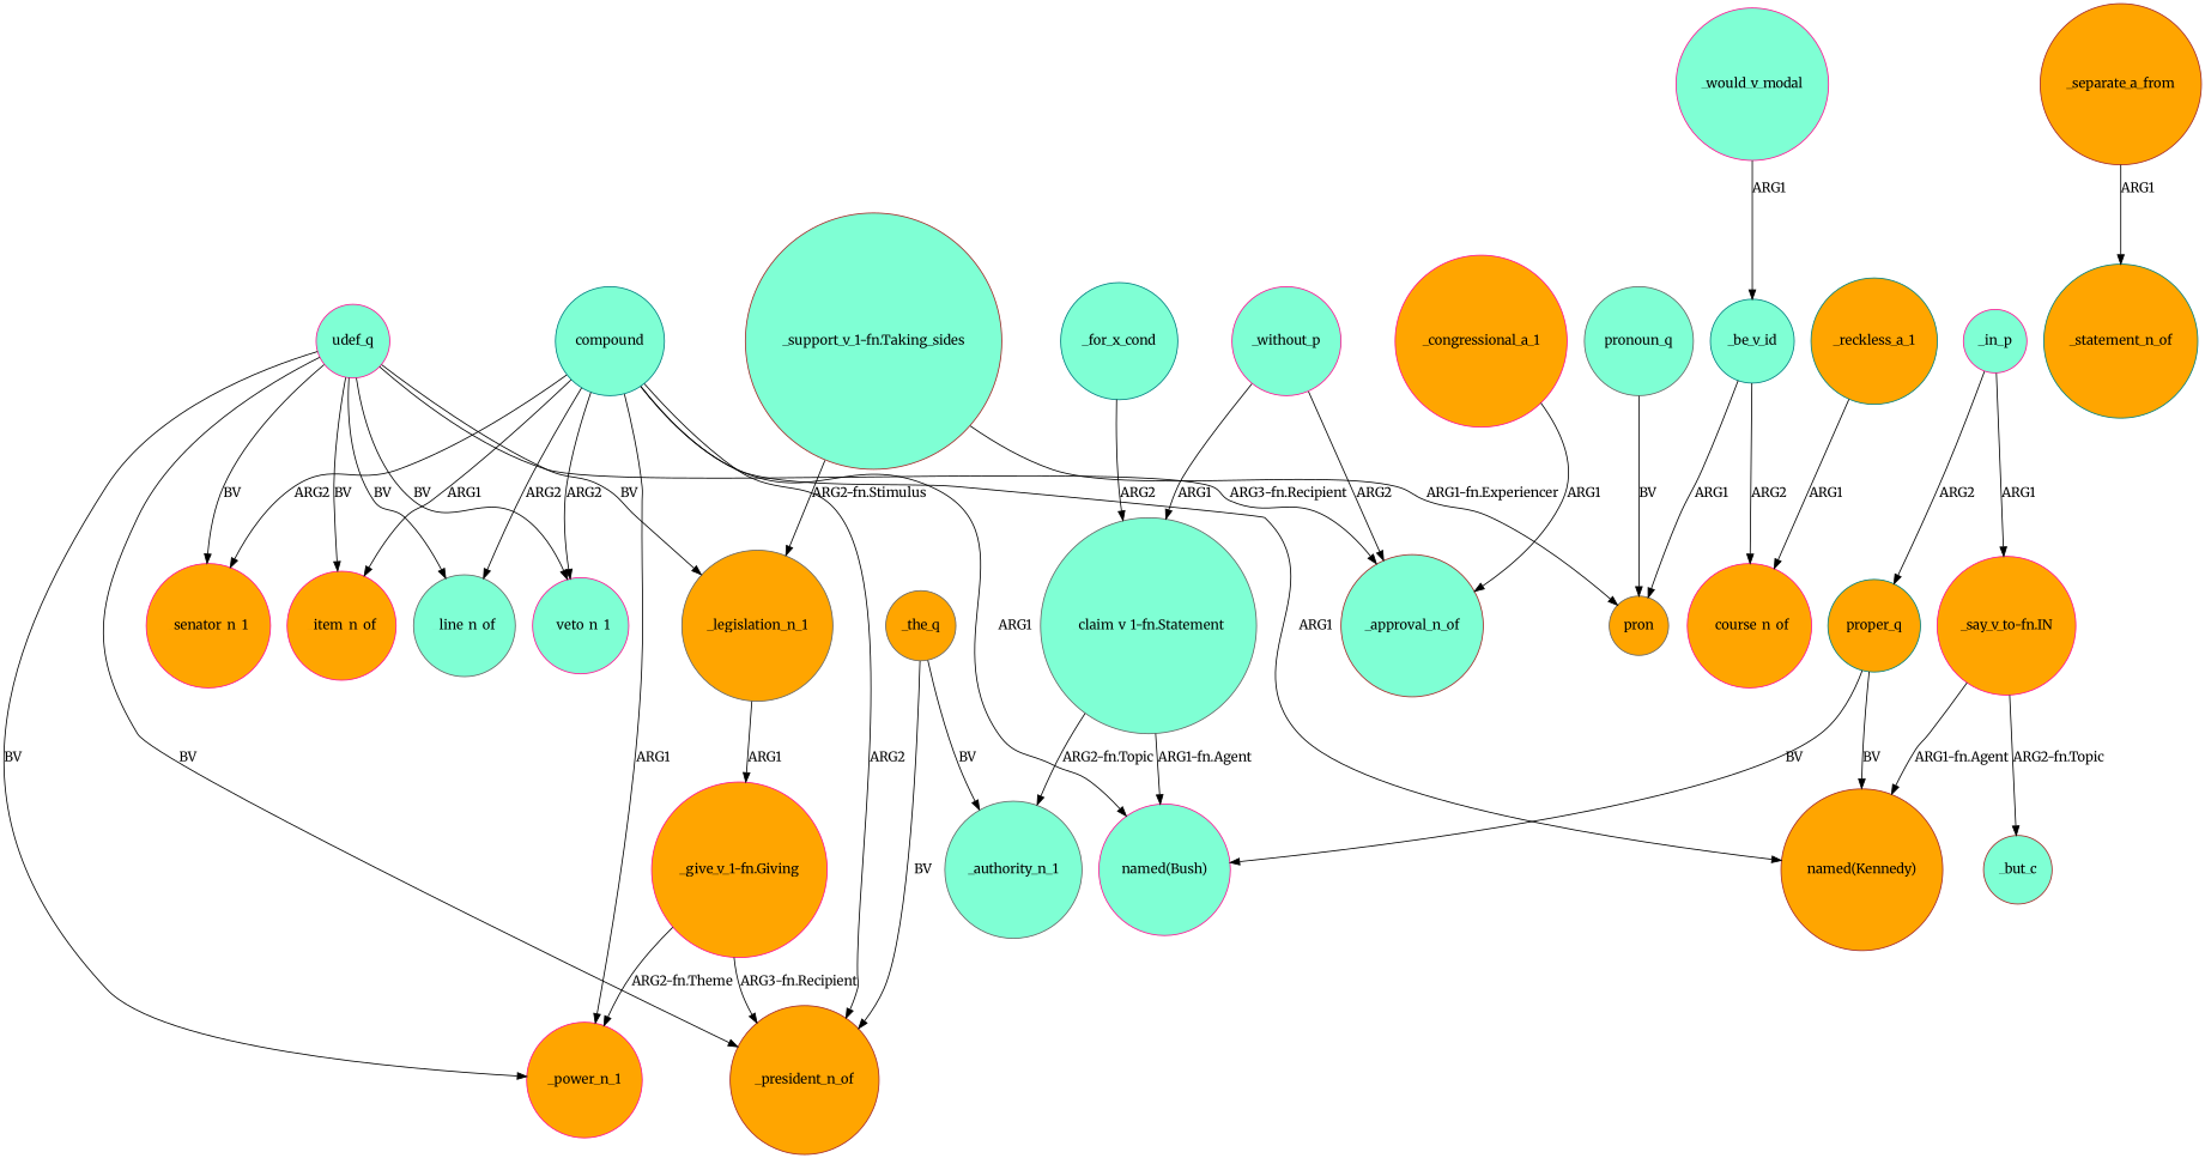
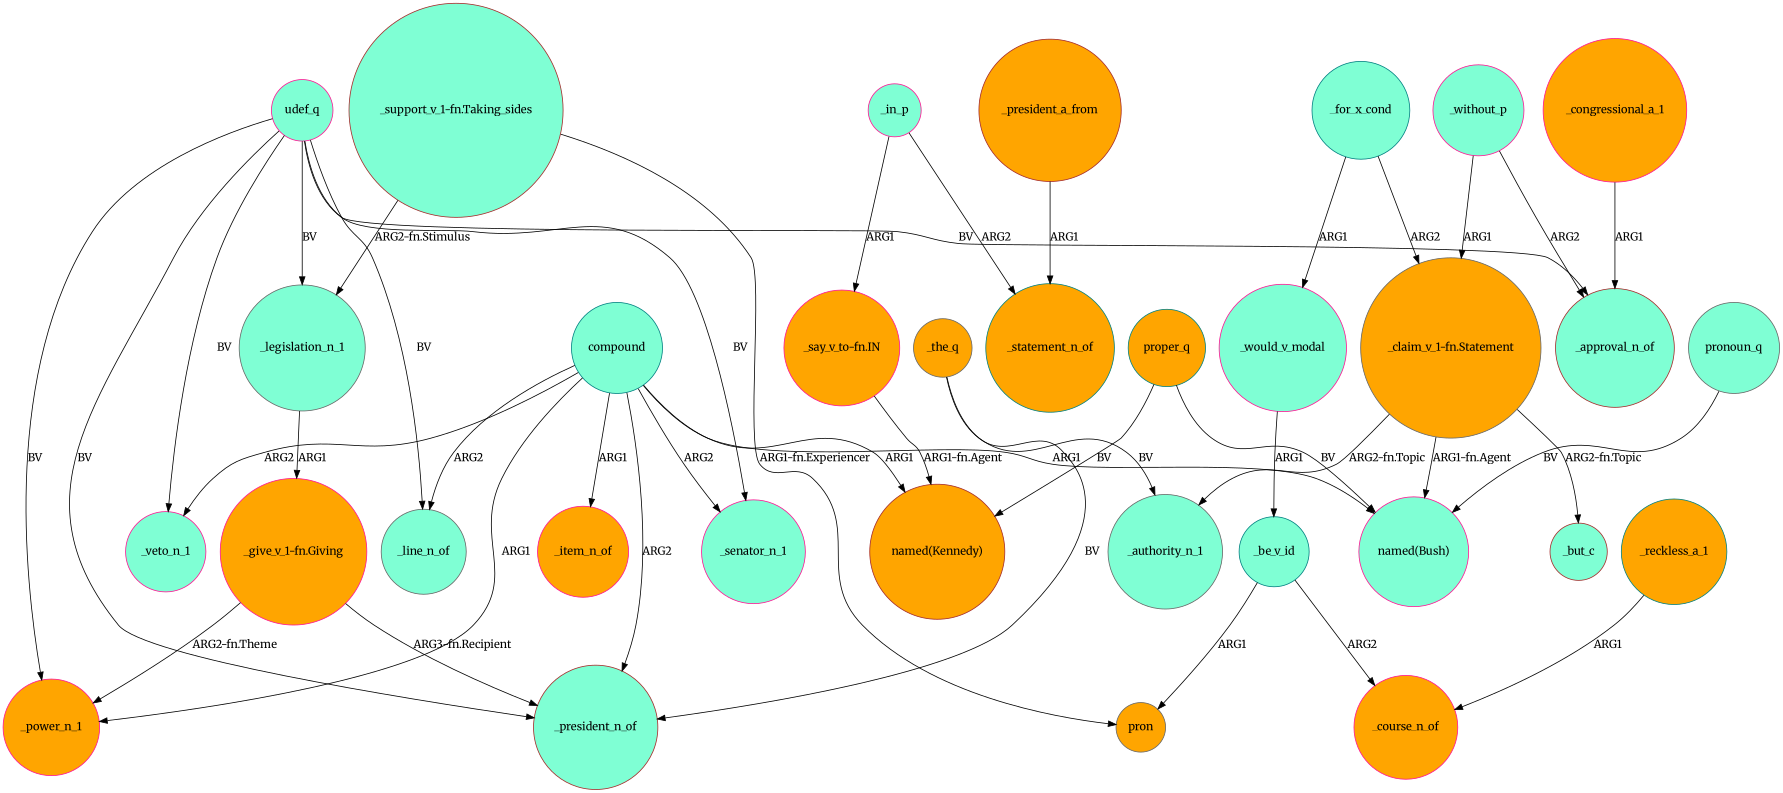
  digraph {
    fontname=Merriweather
    node [color=deeppink fillcolor=aquamarine fontname=Merriweather shape=circle style=filled]
    edge [fontname=Merriweather]
    compound [color=teal]
    _line_n_of [color=gray40]
    "named(Kennedy)" [color=brown fillcolor=orange]
-   _senator_n_1 [fillcolor=orange]
-   _president_n_of [color=brown fillcolor=orange]
+   _senator_n_1
+   _president_n_of [color=brown]
    "named(Bush)"
    _veto_n_1
    _item_n_of [fillcolor=orange]
    _power_n_1 [fillcolor=orange]
    "_say_v_to-fn.IN" [fillcolor=orange]
    _but_c [color=brown]
    udef_q
    _approval_n_of [color=brown]
-   _legislation_n_1 [color=gray40 fillcolor=orange]
+   _legislation_n_1 [color=gray40]
    "_give_v_1-fn.Giving" [fillcolor=orange]
    _reckless_a_1 [color=teal fillcolor=orange]
    _course_n_of [fillcolor=orange]
-   "_claim_v_1-fn.Statement" [color=gray40]
+   "_claim_v_1-fn.Statement" [color=gray40 fillcolor=orange]
    _authority_n_1 [color=gray40]
    _the_q [color=gray40 fillcolor=orange]
    _for_x_cond [color=teal]
    _would_v_modal
    _be_v_id [color=teal]
    pron [color=gray40 fillcolor=orange]
    _without_p
    _in_p
    _statement_n_of [color=teal fillcolor=orange]
    proper_q [color=teal fillcolor=orange]
    _congressional_a_1 [fillcolor=orange]
    pronoun_q [color=gray40]
    "_support_v_1-fn.Taking_sides" [color=brown]
-   _separate_a_from [color=brown fillcolor=orange]
+   _separate_a_from [color=brown fillcolor=orange label=_president_a_from]
    compound -> _line_n_of [label=ARG2]
    compound -> "named(Kennedy)" [label=ARG1]
    compound -> _senator_n_1 [label=ARG2]
    compound -> _president_n_of [label=ARG2]
    compound -> "named(Bush)" [label=ARG1]
    compound -> _veto_n_1 [label=ARG2]
    compound -> _item_n_of [label=ARG1]
    compound -> _power_n_1 [label=ARG1]
    "_say_v_to-fn.IN" -> "named(Kennedy)" [label="ARG1-fn.Agent"]
-   "_say_v_to-fn.IN" -> _but_c [label="ARG2-fn.Topic"]
+   "_claim_v_1-fn.Statement" -> _but_c [label="ARG2-fn.Topic"]
    udef_q -> _line_n_of [label=BV]
    udef_q -> _senator_n_1 [label=BV]
    udef_q -> _president_n_of [label=BV]
    udef_q -> _veto_n_1 [label=BV]
-   udef_q -> _item_n_of [label=BV]
    udef_q -> _power_n_1 [label=BV]
-   udef_q -> _approval_n_of [label="ARG3-fn.Recipient"]
+   udef_q -> _approval_n_of [label=BV]
    udef_q -> _legislation_n_1 [label=BV]
    _legislation_n_1 -> "_give_v_1-fn.Giving" [label=ARG1]
    "_give_v_1-fn.Giving" -> _president_n_of [label="ARG3-fn.Recipient"]
    "_give_v_1-fn.Giving" -> _power_n_1 [label="ARG2-fn.Theme"]
    _reckless_a_1 -> _course_n_of [label=ARG1]
    "_claim_v_1-fn.Statement" -> "named(Bush)" [label="ARG1-fn.Agent"]
    "_claim_v_1-fn.Statement" -> _authority_n_1 [label="ARG2-fn.Topic"]
    _the_q -> _president_n_of [label=BV]
    _the_q -> _authority_n_1 [label=BV]
    _for_x_cond -> "_claim_v_1-fn.Statement" [label=ARG2]
+   _for_x_cond -> _would_v_modal [label=ARG1]
    _would_v_modal -> _be_v_id [label=ARG1]
    _be_v_id -> _course_n_of [label=ARG2]
    _be_v_id -> pron [label=ARG1]
    _without_p -> _approval_n_of [label=ARG2]
    _without_p -> "_claim_v_1-fn.Statement" [label=ARG1]
    _in_p -> "_say_v_to-fn.IN" [label=ARG1]
-   _in_p -> proper_q [label=ARG2]
+   _in_p -> _statement_n_of [label=ARG2]
    proper_q -> "named(Kennedy)" [label=BV]
    proper_q -> "named(Bush)" [label=BV]
    _congressional_a_1 -> _approval_n_of [label=ARG1]
-   pronoun_q -> pron [label=BV]
+   pronoun_q -> "named(Bush)" [label=BV]
    "_support_v_1-fn.Taking_sides" -> _legislation_n_1 [label="ARG2-fn.Stimulus"]
    "_support_v_1-fn.Taking_sides" -> pron [label="ARG1-fn.Experiencer"]
    _separate_a_from -> _statement_n_of [label=ARG1]
  }
